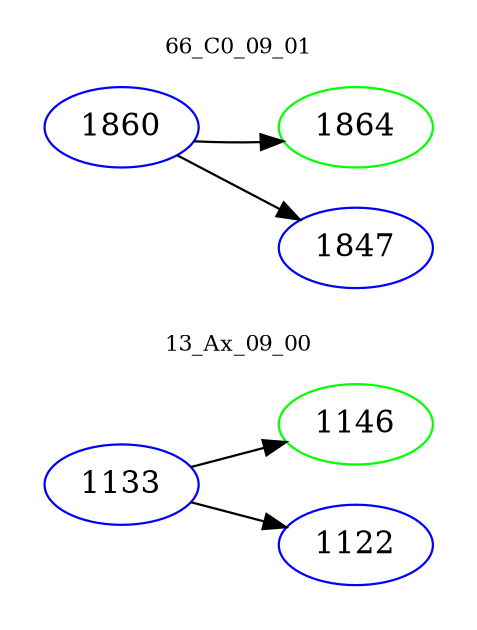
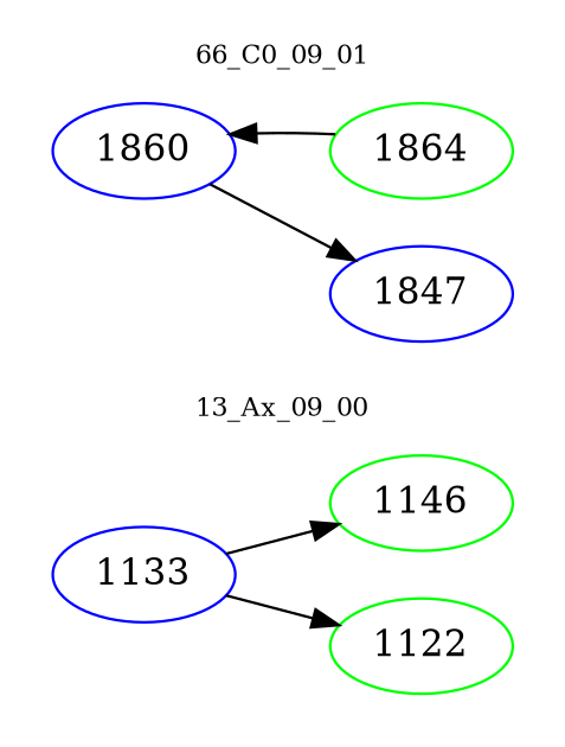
  digraph {
    rankdir=LR
    node [color=blue]
    edge [color=black]
    n1 [label=1133]
-   n2 [label=1122]
+   n2 [color=green label=1122]
    n3 [color=green label=1146]
    n4 [label=1860]
    n5 [label=1847]
    n6 [color=green label=1864]
    subgraph cluster_1 {
      color=white
      fontsize=10
      label="13_Ax_09_00"
      n1
      n2
      n3
    }
    subgraph cluster_2 {
      color=white
      fontsize=10
      label="66_C0_09_01"
      n4
      n5
      n6
    }
    n1 -> n2
    n1 -> n3
    n4 -> n5
-   n4 -> n6
+   n6 -> n4
  }
